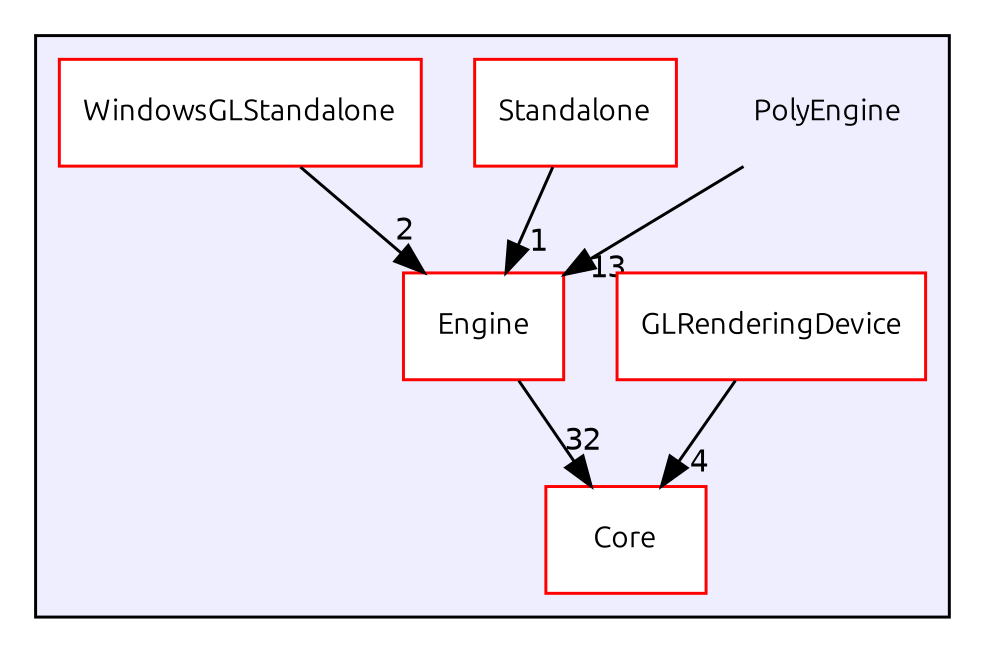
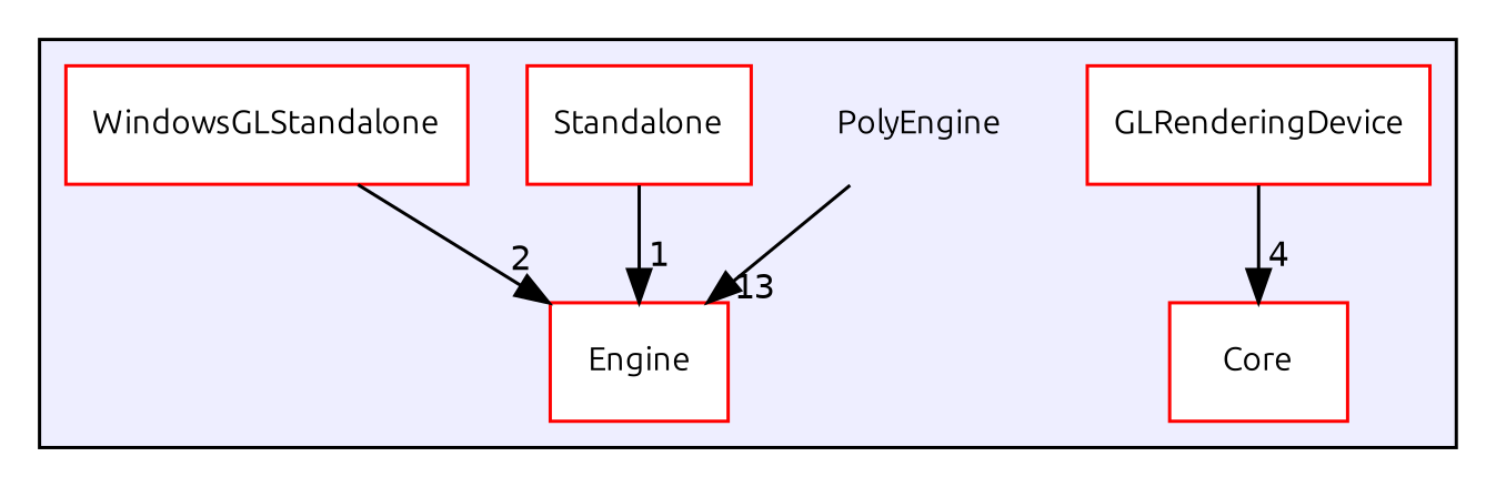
  digraph {
    compound=true
    fontname=Ubuntu
    node [fontname=Ubuntu fontsize=10 shape=box color=red fillcolor=white style=filled]
    edge [fontname=Ubuntu labeldistance=1.5 labelfontname=Helvetica labelfontsize=10]
    n1 [label=PolyEngine shape=plaintext color="" fillcolor="" style=""]
    n2 [label=Core]
    n3 [label=Engine]
    n4 [label=GLRenderingDevice]
    n5 [label=Standalone]
    n6 [label=WindowsGLStandalone]
    subgraph cluster_1 {
      bgcolor="#eeeeff"
      pencolor=black
      n1
      n2
      n3
      n4
      n5
      n6
    }
    n1 -> n3 [headlabel=13]
-   n3 -> n2 [headlabel=32]
    n4 -> n2 [headlabel=4]
    n5 -> n3 [headlabel=1]
    n6 -> n3 [headlabel=2]
  }
